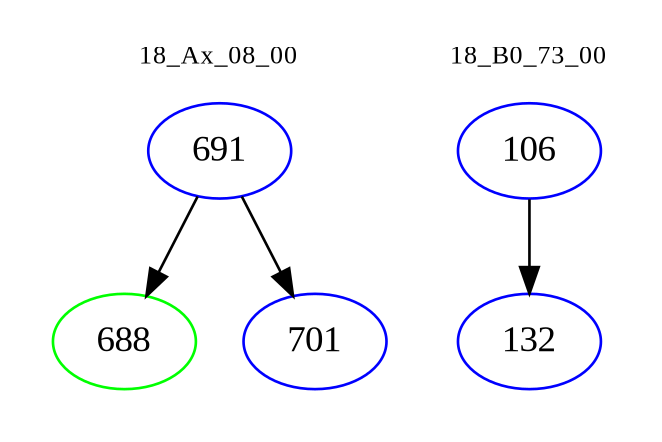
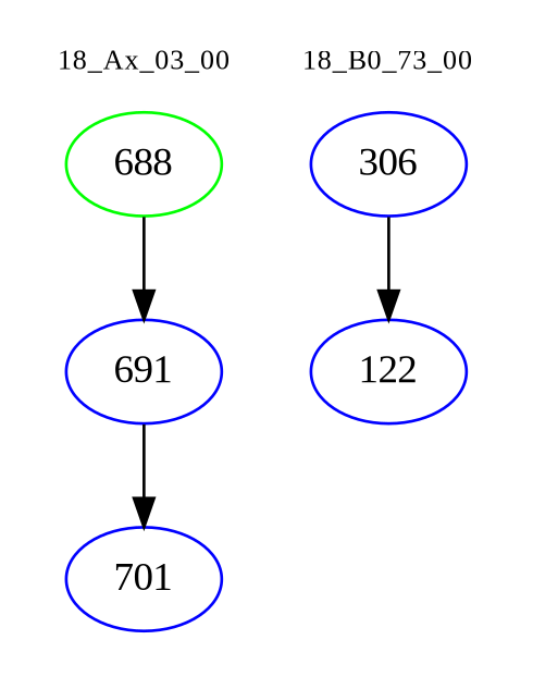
  digraph {
    fontname="Liberation Serif"
    node [color=blue fontname="Liberation Serif"]
    edge [color=black fontname="Liberation Serif"]
    n1 [color=green label=688]
    n2 [label=691]
    n3 [label=701]
-   n4 [label=106]
-   n5 [label=132]
+   n4 [label=306]
+   n5 [label=122]
    subgraph cluster_1 {
      color=white
      fontsize=10
-     label="18_Ax_08_00"
+     label="18_Ax_03_00"
      n1
      n2
      n3
    }
    subgraph cluster_2 {
      color=white
      fontsize=10
      label="18_B0_73_00"
      n4
      n5
    }
-   n2 -> n1
+   n1 -> n2
    n2 -> n3
    n4 -> n5
  }
